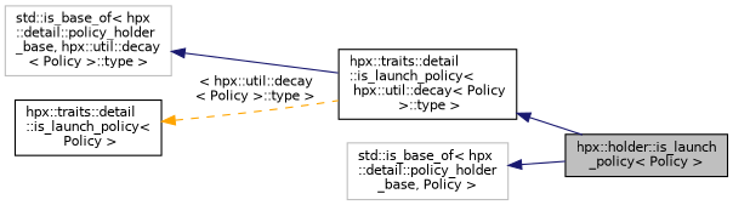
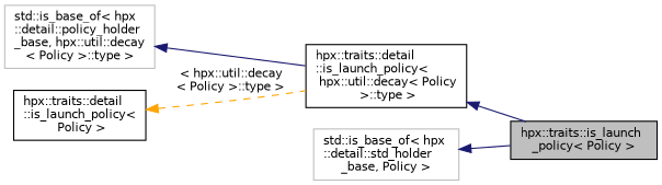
  digraph {
    rankdir=LR
    node [color=black fillcolor=white fontname=Helvetica fontsize=10 shape=record style=filled]
    edge [color=midnightblue dir=back fontname=Helvetica fontsize=10 labelfontname=Helvetica labelfontsize=10 style=solid]
-   n1 [fillcolor=grey75 fontcolor=black height=0.2 label="hpx::holder::is_launch\l_policy\< Policy \>" width=0.4]
+   n1 [fillcolor=grey75 fontcolor=black height=0.2 label="hpx::traits::is_launch\l_policy\< Policy \>" width=0.4]
    n2 [height=0.2 label="hpx::traits::detail\l::is_launch_policy\<\l hpx::util::decay\< Policy\l \>::type \>" width=0.4]
    n3 [color=grey75 height=0.2 label="std::is_base_of\< hpx\l::detail::policy_holder\l_base, hpx::util::decay\l\< Policy \>::type  \>" width=0.4]
    n4 [height=0.2 label="hpx::traits::detail\l::is_launch_policy\<\l Policy \>" width=0.4]
-   n5 [color=grey75 height=0.2 label="std::is_base_of\< hpx\l::detail::policy_holder\l_base, Policy \>" width=0.4]
+   n5 [color=grey75 height=0.2 label="std::is_base_of\< hpx\l::detail::std_holder\l_base, Policy \>" width=0.4]
    n2 -> n1
    n3 -> n2
    n4 -> n2 [color=orange label=" \< hpx::util::decay\l\< Policy \>::type \>" style=dashed]
    n5 -> n1
  }
